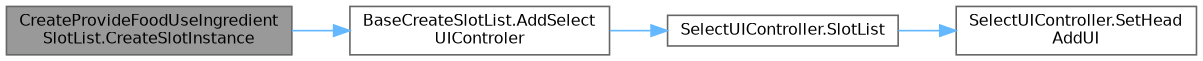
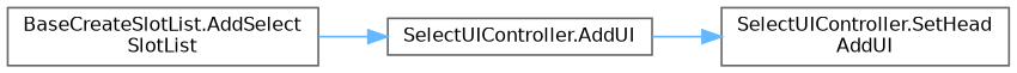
  digraph {
    rankdir=LR
    node [color=grey40 fillcolor=white fontname=Helvetica fontsize=10 shape=box style=filled]
    edge [color=steelblue1 fontname=Helvetica fontsize=10 labelfontname=Helvetica labelfontsize=10 style=solid]
-   n1 [color=gray40 fillcolor=grey60 fontcolor=black height=0.2 label="CreateProvideFoodUseIngredient\lSlotList.CreateSlotInstance" width=0.4]
-   n2 [height=0.2 label="BaseCreateSlotList.AddSelect\lUIControler" width=0.4]
-   n3 [height=0.2 label="SelectUIController.SlotList" width=0.4]
+   n2 [height=0.2 label="BaseCreateSlotList.AddSelect\lSlotList" width=0.4]
+   n3 [height=0.2 label="SelectUIController.AddUI" width=0.4]
    n4 [height=0.2 label="SelectUIController.SetHead\lAddUI" width=0.4]
-   n1 -> n2
    n2 -> n3
    n3 -> n4
  }
